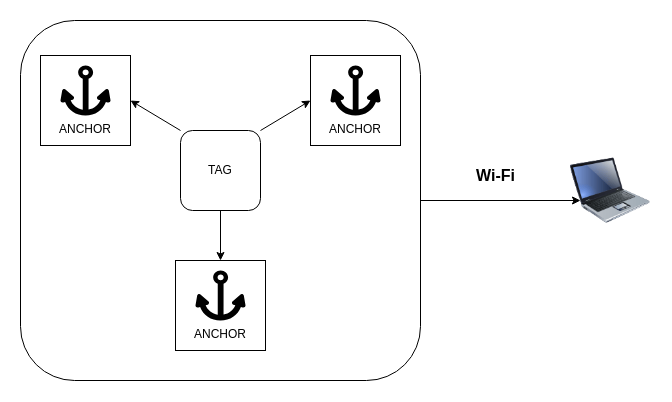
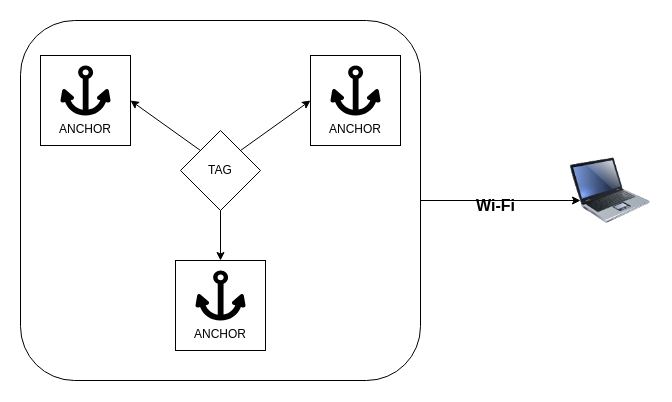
  <mxCell id="0" />
  <mxCell id="1" parent="0" />
- <mxCell id="2" value="TAG" style="whiteSpace=wrap;html=1;rounded=1;" vertex="1" parent="1"><mxGeometry x="180" y="130" width="80" height="80" as="geometry" /></mxCell>
+ <mxCell id="2" value="TAG" style="rhombus;whiteSpace=wrap;html=1;" vertex="1" parent="1"><mxGeometry x="180" y="130" width="80" height="80" as="geometry" /></mxCell>
  <mxCell id="3" value="&lt;div&gt;&lt;br&gt;&lt;/div&gt;&lt;div&gt;&lt;br&gt;&lt;/div&gt;&lt;div&gt;&lt;br&gt;&lt;/div&gt;&lt;div&gt;&lt;br&gt;&lt;/div&gt;ANCHOR" style="whiteSpace=wrap;html=1;aspect=fixed;" vertex="1" parent="1"><mxGeometry x="175" y="260" width="90" height="90" as="geometry" /></mxCell>
  <mxCell id="4" value="" style="endArrow=classic;html=1;rounded=0;entryX=0;entryY=0.5;entryDx=0;entryDy=0;exitX=1;exitY=0;exitDx=0;exitDy=0;" edge="1" parent="1" source="2"><mxGeometry width="50" height="50" relative="1" as="geometry"><mxPoint x="260" y="130" as="sourcePoint" /><mxPoint x="310" y="100" as="targetPoint" /></mxGeometry></mxCell>
  <mxCell id="5" value="" style="endArrow=classic;html=1;rounded=0;entryX=1;entryY=0.5;entryDx=0;entryDy=0;exitX=0;exitY=0;exitDx=0;exitDy=0;" edge="1" parent="1" source="2"><mxGeometry width="50" height="50" relative="1" as="geometry"><mxPoint x="180" y="150" as="sourcePoint" /><mxPoint x="130" y="100" as="targetPoint" /></mxGeometry></mxCell>
  <mxCell id="6" value="" style="endArrow=classic;html=1;rounded=0;entryX=0.5;entryY=0;entryDx=0;entryDy=0;exitX=0.5;exitY=1;exitDx=0;exitDy=0;" edge="1" parent="1" source="2" target="3"><mxGeometry width="50" height="50" relative="1" as="geometry"><mxPoint x="280" y="220" as="sourcePoint" /><mxPoint x="210" y="280" as="targetPoint" /></mxGeometry></mxCell>
  <mxCell id="7" value="" style="endArrow=classic;html=1;rounded=0;" edge="1" parent="1"><mxGeometry width="50" height="50" relative="1" as="geometry"><mxPoint x="420" y="200" as="sourcePoint" /><mxPoint x="580" y="200" as="targetPoint" /></mxGeometry></mxCell>
- <mxCell id="8" value="&lt;b&gt;&lt;font style=&quot;font-size: 16px;&quot;&gt;Wi-Fi&lt;/font&gt;&lt;/b&gt;" style="text;html=1;align=center;verticalAlign=middle;resizable=0;points=[];autosize=1;strokeColor=none;fillColor=none;" vertex="1" parent="1"><mxGeometry x="465" y="160" width="60" height="30" as="geometry" /></mxCell>
+ <mxCell id="8" value="&lt;b&gt;&lt;font style=&quot;font-size: 16px;&quot;&gt;Wi-Fi&lt;/font&gt;&lt;/b&gt;" style="text;html=1;align=center;verticalAlign=middle;resizable=0;points=[];autosize=1;strokeColor=none;fillColor=none;" vertex="1" parent="1"><mxGeometry x="465" y="190" width="60" height="30" as="geometry" /></mxCell>
  <mxCell id="9" value="" style="image;html=1;image=img/lib/clip_art/computers/Laptop_128x128.png" vertex="1" parent="1"><mxGeometry x="570" y="150" width="80" height="80" as="geometry" /></mxCell>
  <mxCell id="10" value="" style="shape=mxgraph.signs.transportation.anchor_1;html=1;pointerEvents=1;fillColor=#000000;strokeColor=none;verticalLabelPosition=bottom;verticalAlign=top;align=center;" vertex="1" parent="1"><mxGeometry x="195" y="270" width="50" height="50" as="geometry" /></mxCell>
  <mxCell id="11" value="&lt;div&gt;&lt;br&gt;&lt;/div&gt;&lt;div&gt;&lt;br&gt;&lt;/div&gt;&lt;div&gt;&lt;br&gt;&lt;/div&gt;&lt;div&gt;&lt;br&gt;&lt;/div&gt;ANCHOR" style="whiteSpace=wrap;html=1;aspect=fixed;" vertex="1" parent="1"><mxGeometry x="310" y="55" width="90" height="90" as="geometry" /></mxCell>
  <mxCell id="12" value="" style="shape=mxgraph.signs.transportation.anchor_1;html=1;pointerEvents=1;fillColor=#000000;strokeColor=none;verticalLabelPosition=bottom;verticalAlign=top;align=center;" vertex="1" parent="1"><mxGeometry x="330" y="65" width="50" height="50" as="geometry" /></mxCell>
  <mxCell id="13" value="&lt;div&gt;&lt;br&gt;&lt;/div&gt;&lt;div&gt;&lt;br&gt;&lt;/div&gt;&lt;div&gt;&lt;br&gt;&lt;/div&gt;&lt;div&gt;&lt;br&gt;&lt;/div&gt;ANCHOR" style="whiteSpace=wrap;html=1;aspect=fixed;" vertex="1" parent="1"><mxGeometry x="40" y="55" width="90" height="90" as="geometry" /></mxCell>
  <mxCell id="14" value="" style="shape=mxgraph.signs.transportation.anchor_1;html=1;pointerEvents=1;fillColor=#000000;strokeColor=none;verticalLabelPosition=bottom;verticalAlign=top;align=center;" vertex="1" parent="1"><mxGeometry x="60" y="65" width="50" height="50" as="geometry" /></mxCell>
  <mxCell id="15" value="" style="rounded=1;whiteSpace=wrap;html=1;fillColor=none;" vertex="1" parent="1"><mxGeometry x="20" y="20" width="400" height="360" as="geometry" /></mxCell>
